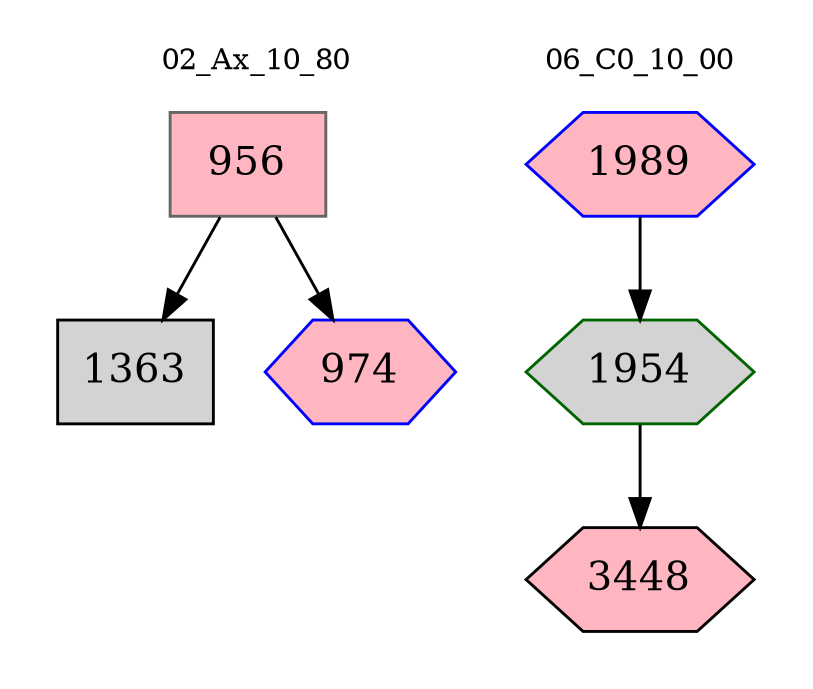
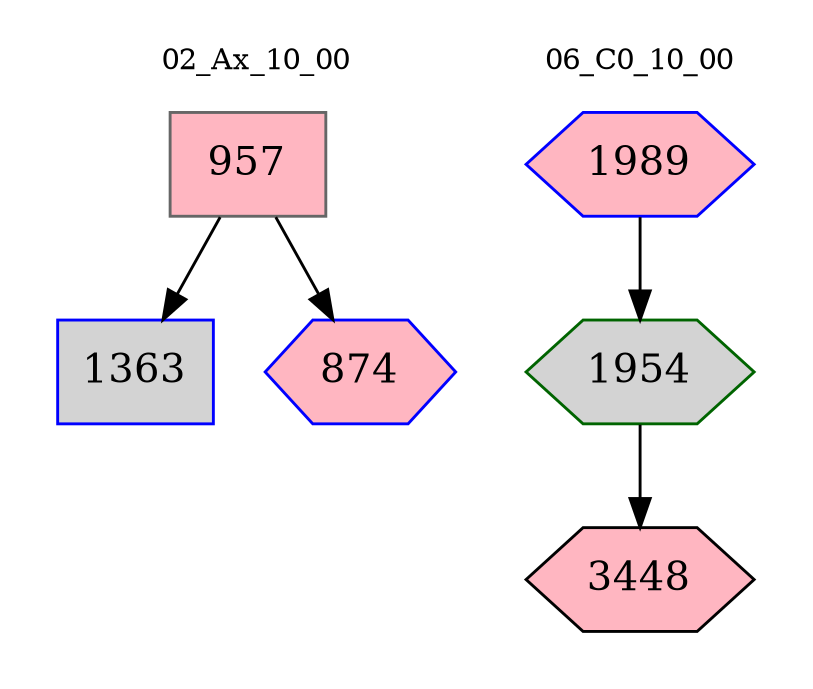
  digraph {
    node [color=black fillcolor=lightpink shape=hexagon style=filled]
    edge [color=black]
-   n1 [color=gray40 label=956 shape=box]
-   n2 [fillcolor=lightgrey label=1363 shape=box]
-   n3 [color=blue label=974]
+   n1 [color=gray40 label=957 shape=box]
+   n2 [color=blue fillcolor=lightgrey label=1363 shape=box]
+   n3 [color=blue label=874]
    n4 [color=darkgreen fillcolor=lightgrey label=1954]
    n5 [color=blue label=1989]
    n6 [label=3448]
    subgraph cluster_1 {
      color=white
      fontsize=10
-     label="02_Ax_10_80"
+     label="02_Ax_10_00"
      n1
      n2
      n3
    }
    subgraph cluster_2 {
      color=white
      fontsize=10
      label="06_C0_10_00"
      n4
      n5
      n6
    }
    n1 -> n2
    n1 -> n3
    n4 -> n6
    n5 -> n4
  }
